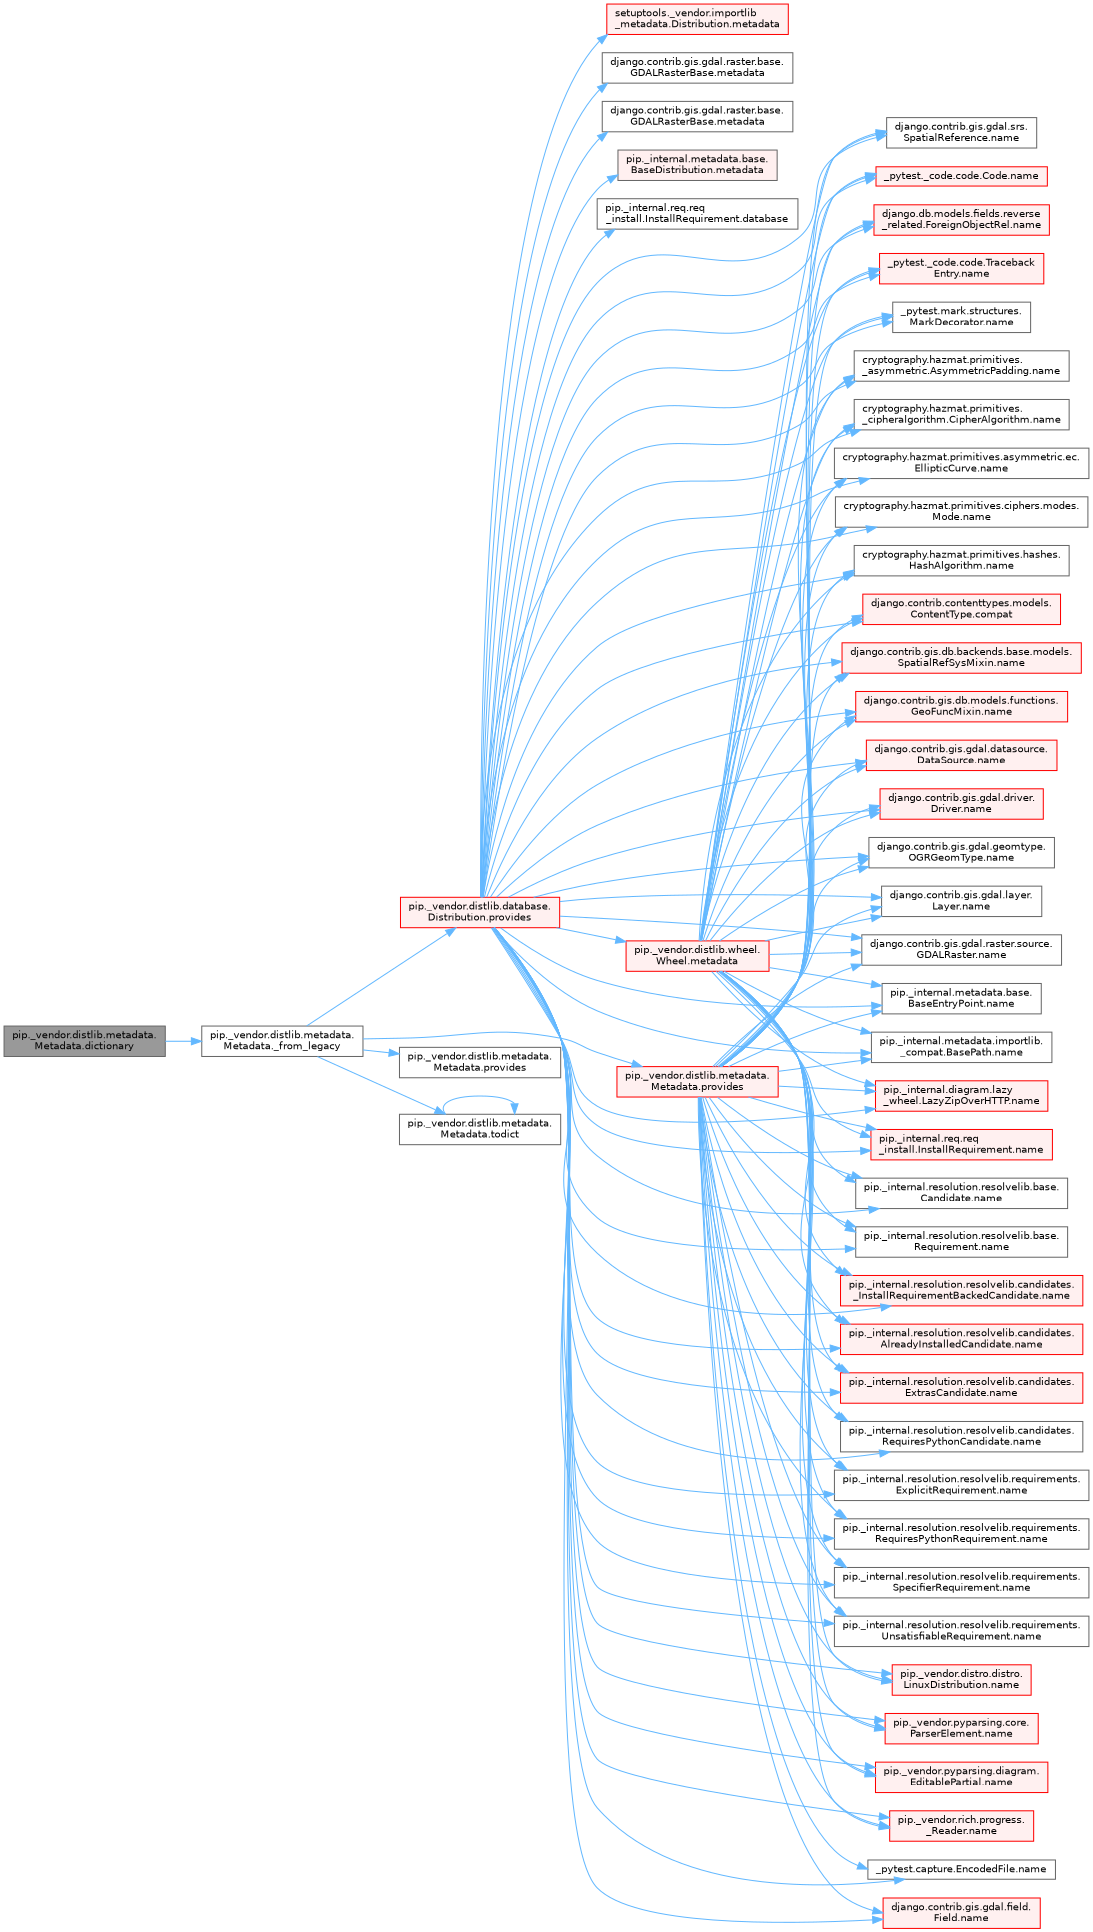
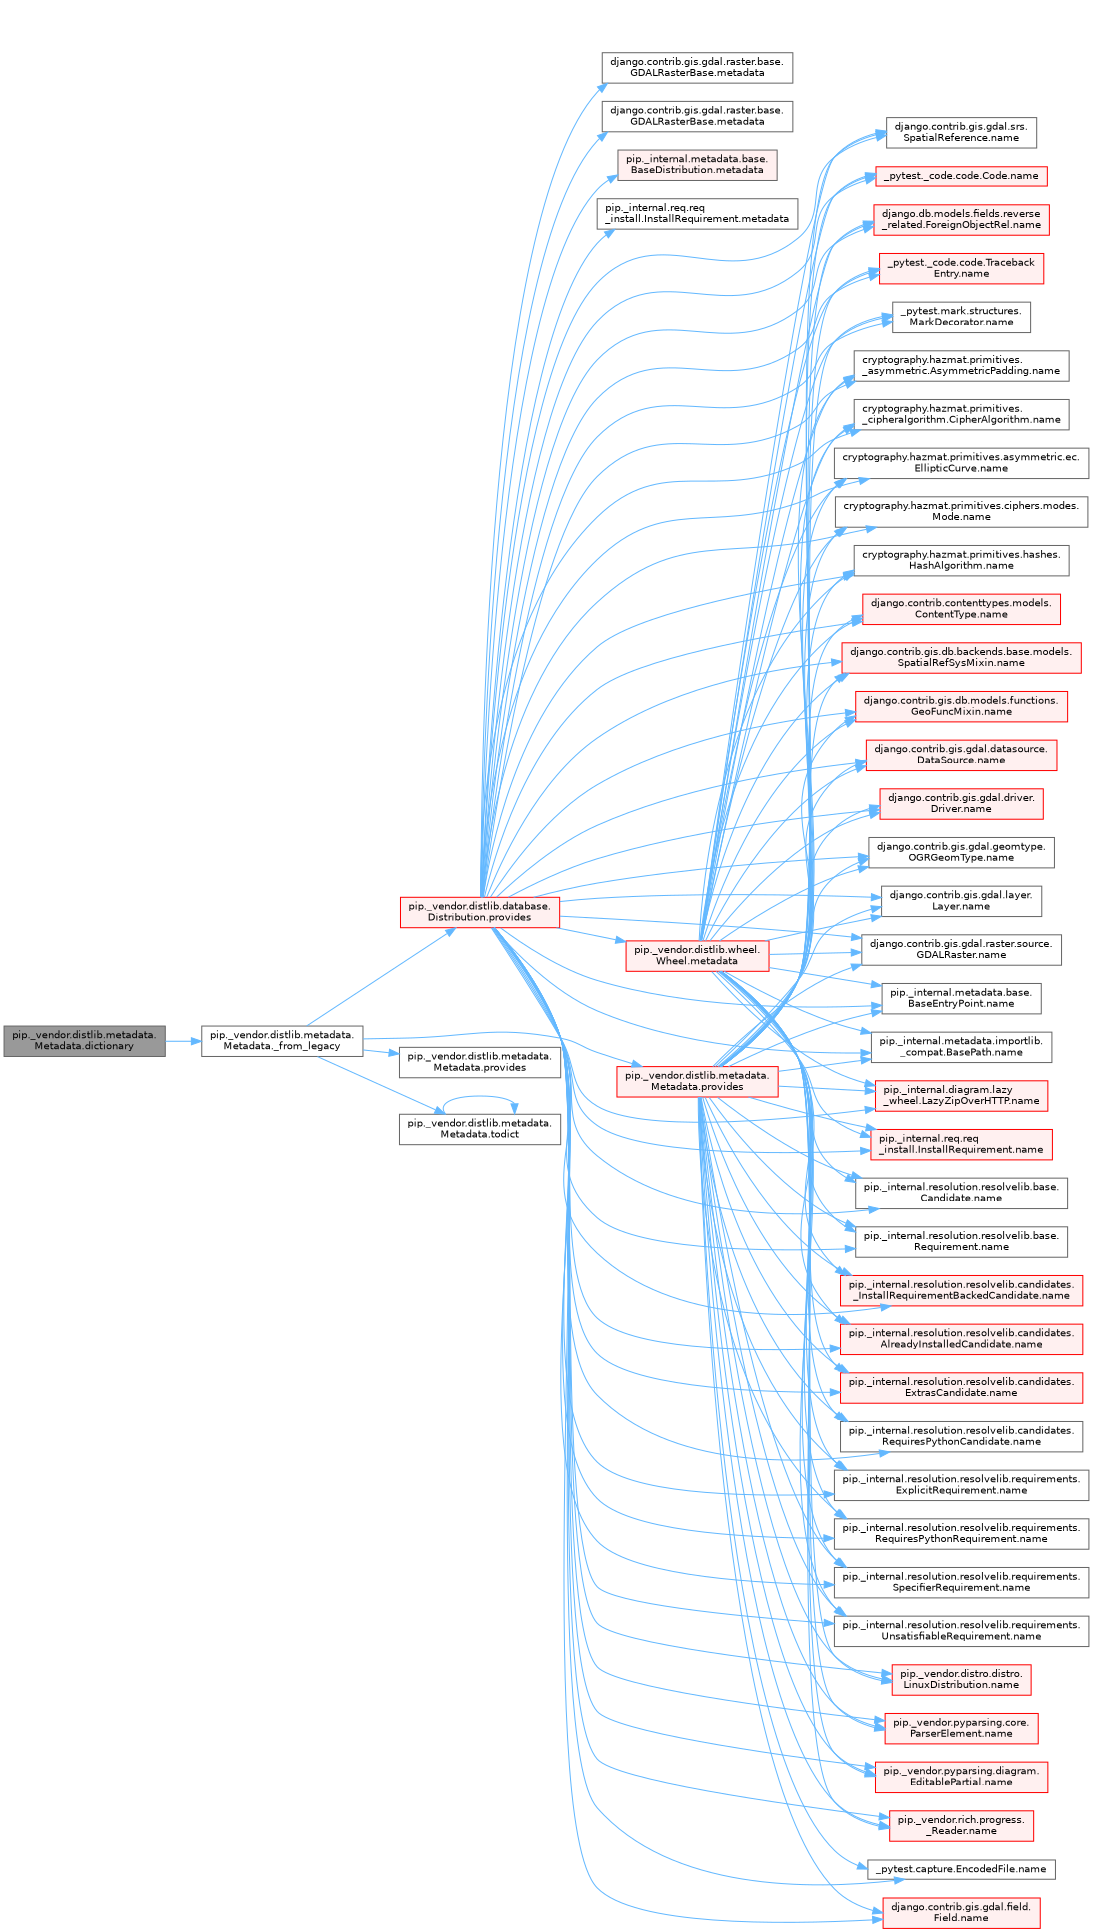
  digraph {
    rankdir=LR
    node [color=grey40 fillcolor=white fontname=Helvetica fontsize=10 shape=box style=filled]
    edge [color=steelblue1 fontname=Helvetica fontsize=10 labelfontname=Helvetica labelfontsize=10 style=solid]
    n1 [color=gray40 fillcolor=grey60 fontcolor=black height=0.2 label="pip._vendor.distlib.metadata.\lMetadata.dictionary" width=0.4]
    n2 [height=0.2 label="pip._vendor.distlib.metadata.\lMetadata._from_legacy" width=0.4]
    n3 [color=red fillcolor="#FFF0F0" height=0.2 label="pip._vendor.distlib.database.\lDistribution.provides" width=0.4]
    n4 [color=red fillcolor="#FFF0F0" height=0.2 label="pip._vendor.distlib.metadata.\lMetadata.provides" width=0.4]
    n5 [height=0.2 label="pip._vendor.distlib.metadata.\lMetadata.provides" width=0.4]
    n6 [height=0.2 label="pip._vendor.distlib.metadata.\lMetadata.todict" width=0.4]
    n7 [height=0.2 label="django.contrib.gis.gdal.raster.base.\lGDALRasterBase.metadata" width=0.4]
    n8 [height=0.2 label="django.contrib.gis.gdal.raster.base.\lGDALRasterBase.metadata" width=0.4]
    n9 [fillcolor="#FFF0F0" height=0.2 label="pip._internal.metadata.base.\lBaseDistribution.metadata" width=0.4]
-   n10 [height=0.2 label="pip._internal.req.req\l_install.InstallRequirement.database" width=0.4]
+   n10 [height=0.2 label="pip._internal.req.req\l_install.InstallRequirement.metadata" width=0.4]
    n11 [color=red fillcolor="#FFF0F0" height=0.2 label="pip._vendor.distlib.wheel.\lWheel.metadata" width=0.4]
    n12 [color=red fillcolor="#FFF0F0" height=0.2 label="_pytest._code.code.Code.name" width=0.4]
    n13 [color=red fillcolor="#FFF0F0" height=0.2 label="_pytest._code.code.Traceback\lEntry.name" width=0.4]
    n14 [height=0.2 label="_pytest.capture.EncodedFile.name" width=0.4]
    n15 [height=0.2 label="_pytest.mark.structures.\lMarkDecorator.name" width=0.4]
    n16 [height=0.2 label="cryptography.hazmat.primitives.\l_asymmetric.AsymmetricPadding.name" width=0.4]
    n17 [height=0.2 label="cryptography.hazmat.primitives.\l_cipheralgorithm.CipherAlgorithm.name" width=0.4]
    n18 [height=0.2 label="cryptography.hazmat.primitives.asymmetric.ec.\lEllipticCurve.name" width=0.4]
    n19 [height=0.2 label="cryptography.hazmat.primitives.ciphers.modes.\lMode.name" width=0.4]
    n20 [height=0.2 label="cryptography.hazmat.primitives.hashes.\lHashAlgorithm.name" width=0.4]
-   n21 [color=red fillcolor="#FFF0F0" height=0.2 label="django.contrib.contenttypes.models.\lContentType.compat" width=0.4]
+   n21 [color=red fillcolor="#FFF0F0" height=0.2 label="django.contrib.contenttypes.models.\lContentType.name" width=0.4]
    n22 [color=red fillcolor="#FFF0F0" height=0.2 label="django.contrib.gis.db.backends.base.models.\lSpatialRefSysMixin.name" width=0.4]
    n23 [color=red fillcolor="#FFF0F0" height=0.2 label="django.contrib.gis.db.models.functions.\lGeoFuncMixin.name" width=0.4]
    n24 [color=red fillcolor="#FFF0F0" height=0.2 label="django.contrib.gis.gdal.datasource.\lDataSource.name" width=0.4]
    n25 [color=red fillcolor="#FFF0F0" height=0.2 label="django.contrib.gis.gdal.driver.\lDriver.name" width=0.4]
    n26 [color=red fillcolor="#FFF0F0" height=0.2 label="django.contrib.gis.gdal.field.\lField.name" width=0.4]
    n27 [height=0.2 label="django.contrib.gis.gdal.geomtype.\lOGRGeomType.name" width=0.4]
    n28 [height=0.2 label="django.contrib.gis.gdal.layer.\lLayer.name" width=0.4]
    n29 [height=0.2 label="django.contrib.gis.gdal.raster.source.\lGDALRaster.name" width=0.4]
    n30 [height=0.2 label="django.contrib.gis.gdal.srs.\lSpatialReference.name" width=0.4]
    n31 [color=red fillcolor="#FFF0F0" height=0.2 label="django.db.models.fields.reverse\l_related.ForeignObjectRel.name" width=0.4]
    n32 [height=0.2 label="pip._internal.metadata.base.\lBaseEntryPoint.name" width=0.4]
    n33 [height=0.2 label="pip._internal.metadata.importlib.\l_compat.BasePath.name" width=0.4]
    n34 [color=red fillcolor="#FFF0F0" height=0.2 label="pip._internal.diagram.lazy\l_wheel.LazyZipOverHTTP.name" width=0.4]
    n35 [color=red fillcolor="#FFF0F0" height=0.2 label="pip._internal.req.req\l_install.InstallRequirement.name" width=0.4]
    n36 [height=0.2 label="pip._internal.resolution.resolvelib.base.\lCandidate.name" width=0.4]
    n37 [height=0.2 label="pip._internal.resolution.resolvelib.base.\lRequirement.name" width=0.4]
    n38 [color=red fillcolor="#FFF0F0" height=0.2 label="pip._internal.resolution.resolvelib.candidates.\l_InstallRequirementBackedCandidate.name" width=0.4]
    n39 [color=red fillcolor="#FFF0F0" height=0.2 label="pip._internal.resolution.resolvelib.candidates.\lAlreadyInstalledCandidate.name" width=0.4]
    n40 [color=red fillcolor="#FFF0F0" height=0.2 label="pip._internal.resolution.resolvelib.candidates.\lExtrasCandidate.name" width=0.4]
    n41 [height=0.2 label="pip._internal.resolution.resolvelib.candidates.\lRequiresPythonCandidate.name" width=0.4]
    n42 [height=0.2 label="pip._internal.resolution.resolvelib.requirements.\lExplicitRequirement.name" width=0.4]
    n43 [height=0.2 label="pip._internal.resolution.resolvelib.requirements.\lRequiresPythonRequirement.name" width=0.4]
    n44 [height=0.2 label="pip._internal.resolution.resolvelib.requirements.\lSpecifierRequirement.name" width=0.4]
    n45 [height=0.2 label="pip._internal.resolution.resolvelib.requirements.\lUnsatisfiableRequirement.name" width=0.4]
    n46 [color=red fillcolor="#FFF0F0" height=0.2 label="pip._vendor.distro.distro.\lLinuxDistribution.name" width=0.4]
    n47 [color=red fillcolor="#FFF0F0" height=0.2 label="pip._vendor.pyparsing.core.\lParserElement.name" width=0.4]
    n48 [color=red fillcolor="#FFF0F0" height=0.2 label="pip._vendor.pyparsing.diagram.\lEditablePartial.name" width=0.4]
    n49 [color=red fillcolor="#FFF0F0" height=0.2 label="pip._vendor.rich.progress.\l_Reader.name" width=0.4]
-   n50 [color=red fillcolor="#FFF0F0" height=0.2 label="setuptools._vendor.importlib\l_metadata.Distribution.metadata" width=0.4]
    n1 -> n2
    n2 -> n3
    n2 -> n4
    n2 -> n5
    n2 -> n6
    n3 -> n7
    n3 -> n8
    n3 -> n9
    n3 -> n10
    n3 -> n11
    n3 -> n12
    n3 -> n13
    n3 -> n14
    n3 -> n15
    n3 -> n16
    n3 -> n17
    n3 -> n18
    n3 -> n19
    n3 -> n20
    n3 -> n21
    n3 -> n22
    n3 -> n23
    n3 -> n24
    n3 -> n25
    n3 -> n26
    n3 -> n27
    n3 -> n28
    n3 -> n29
    n3 -> n30
    n3 -> n31
    n3 -> n32
    n3 -> n33
    n3 -> n34
    n3 -> n35
    n3 -> n36
    n3 -> n37
    n3 -> n38
    n3 -> n39
    n3 -> n40
    n3 -> n41
    n3 -> n42
    n3 -> n43
    n3 -> n44
    n3 -> n45
    n3 -> n46
    n3 -> n47
    n3 -> n48
    n3 -> n49
-   n3 -> n50
    n4 -> n12
    n4 -> n13
    n4 -> n14
    n4 -> n15
    n4 -> n16
    n4 -> n17
    n4 -> n18
    n4 -> n19
    n4 -> n20
    n4 -> n21
    n4 -> n22
    n4 -> n23
    n4 -> n24
    n4 -> n25
    n4 -> n26
    n4 -> n27
    n4 -> n28
    n4 -> n29
    n4 -> n30
    n4 -> n31
    n4 -> n32
    n4 -> n33
    n4 -> n34
    n4 -> n35
    n4 -> n36
    n4 -> n37
    n4 -> n38
    n4 -> n39
    n4 -> n40
    n4 -> n41
    n4 -> n42
    n4 -> n43
    n4 -> n44
    n4 -> n45
    n4 -> n46
    n4 -> n47
    n4 -> n48
    n4 -> n49
    n6 -> n6
    n11 -> n12
    n11 -> n13
    n11 -> n15
    n11 -> n16
    n11 -> n17
    n11 -> n18
    n11 -> n19
    n11 -> n20
    n11 -> n21
    n11 -> n22
    n11 -> n23
    n11 -> n24
    n11 -> n25
    n11 -> n27
    n11 -> n28
    n11 -> n29
    n11 -> n30
    n11 -> n31
    n11 -> n32
    n11 -> n33
    n11 -> n34
    n11 -> n35
    n11 -> n36
    n11 -> n37
    n11 -> n38
    n11 -> n39
    n11 -> n40
    n11 -> n41
    n11 -> n42
    n11 -> n43
    n11 -> n44
    n11 -> n45
    n11 -> n46
    n11 -> n47
    n11 -> n48
    n11 -> n49
  }
